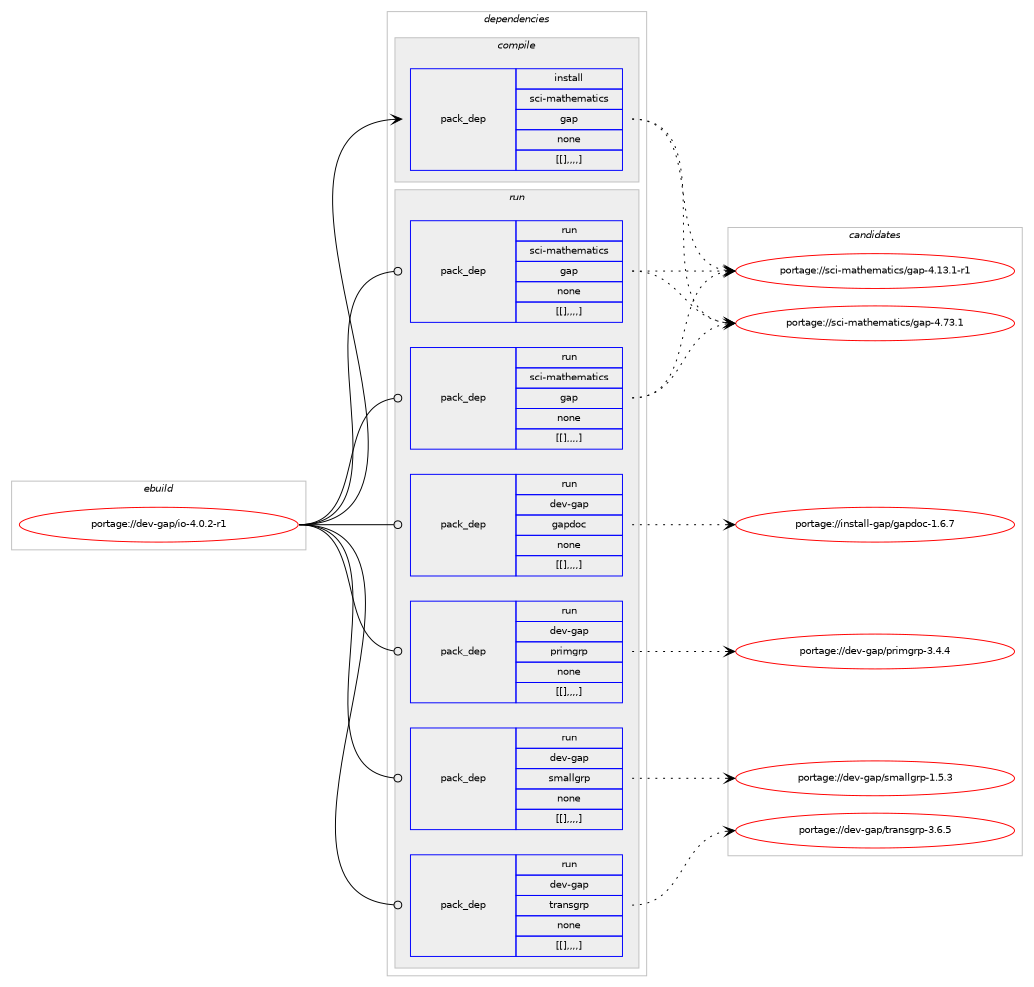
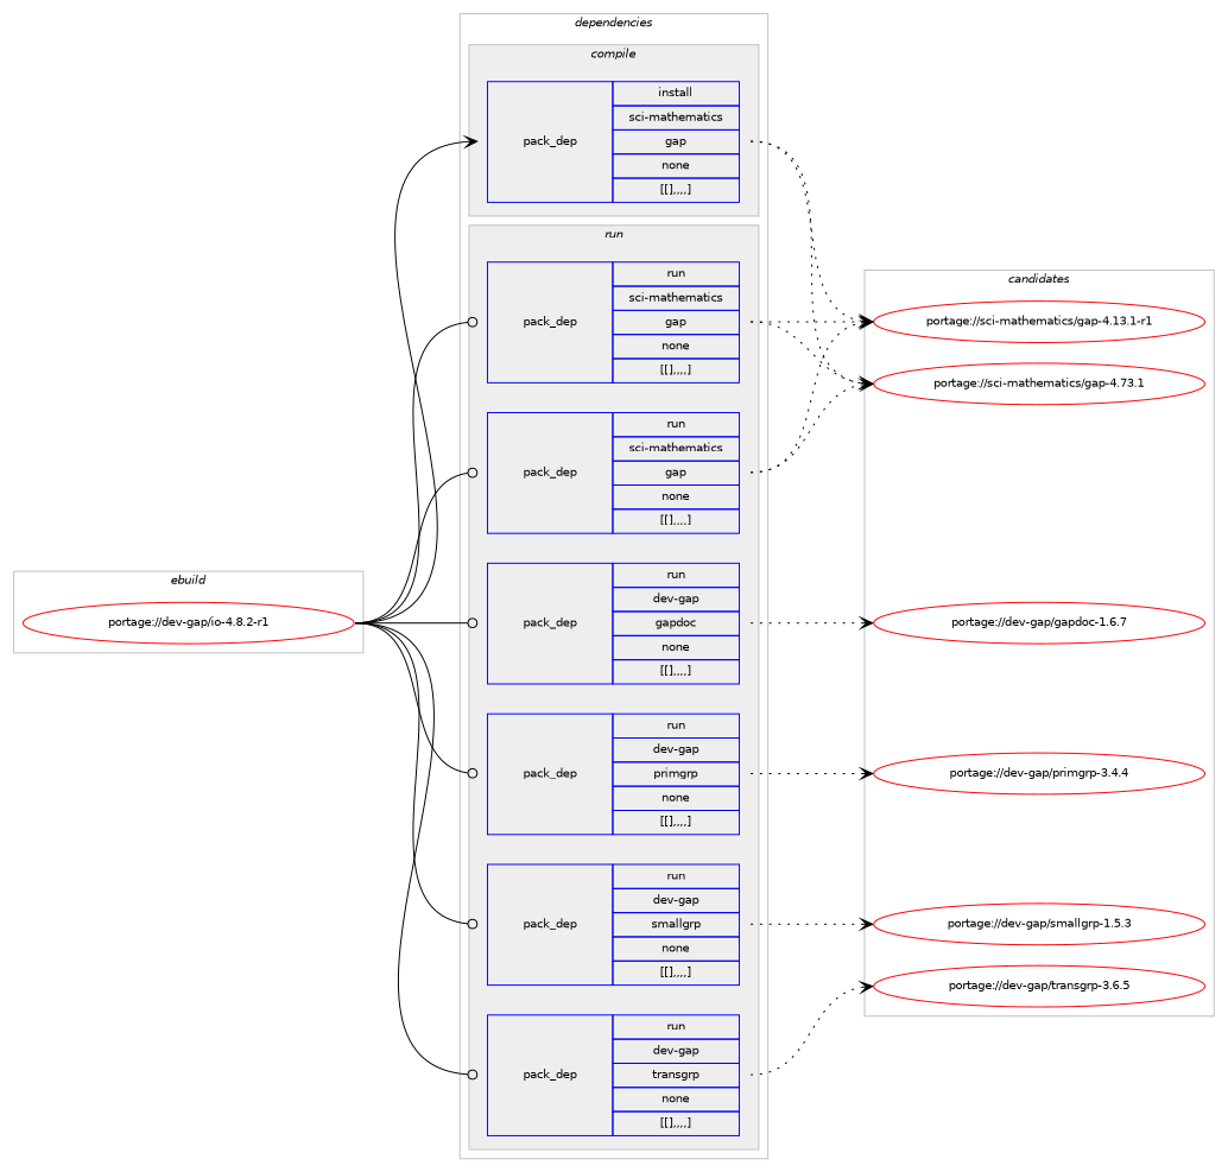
  digraph {
    compound=true
    concentrate=true
    fontname=Helvetica
    fontsize=10
    newrank=true
    rankdir=LR
    ranksep=1.5
    node [color=red fontname=Helvetica fontsize=10]
    edge [arrowhead=vee headport=w style=dotted tailport=e weight=100]
-   n1 [label="portage://dev-gap/io-4.0.2-r1" width=4]
+   n1 [label="portage://dev-gap/io-4.8.2-r1" width=4]
    n2 [color=blue label=<<TABLE BORDER="0" CELLBORDER="1" CELLSPACING="0" CELLPADDING="4" WIDTH="220"><TR><TD ROWSPAN="6" CELLPADDING="30">pack_dep</TD></TR><TR><TD WIDTH="110">install</TD></TR><TR><TD>sci-mathematics</TD></TR><TR><TD>gap</TD></TR><TR><TD>none</TD></TR><TR><TD>[[],,,,]</TD></TR></TABLE>> shape=none]
    n3 [color=blue label=<<TABLE BORDER="0" CELLBORDER="1" CELLSPACING="0" CELLPADDING="4" WIDTH="220"><TR><TD ROWSPAN="6" CELLPADDING="30">pack_dep</TD></TR><TR><TD WIDTH="110">run</TD></TR><TR><TD>dev-gap</TD></TR><TR><TD>gapdoc</TD></TR><TR><TD>none</TD></TR><TR><TD>[[],,,,]</TD></TR></TABLE>> shape=none]
    n4 [color=blue label=<<TABLE BORDER="0" CELLBORDER="1" CELLSPACING="0" CELLPADDING="4" WIDTH="220"><TR><TD ROWSPAN="6" CELLPADDING="30">pack_dep</TD></TR><TR><TD WIDTH="110">run</TD></TR><TR><TD>dev-gap</TD></TR><TR><TD>primgrp</TD></TR><TR><TD>none</TD></TR><TR><TD>[[],,,,]</TD></TR></TABLE>> shape=none]
    n5 [color=blue label=<<TABLE BORDER="0" CELLBORDER="1" CELLSPACING="0" CELLPADDING="4" WIDTH="220"><TR><TD ROWSPAN="6" CELLPADDING="30">pack_dep</TD></TR><TR><TD WIDTH="110">run</TD></TR><TR><TD>dev-gap</TD></TR><TR><TD>smallgrp</TD></TR><TR><TD>none</TD></TR><TR><TD>[[],,,,]</TD></TR></TABLE>> shape=none]
    n6 [color=blue label=<<TABLE BORDER="0" CELLBORDER="1" CELLSPACING="0" CELLPADDING="4" WIDTH="220"><TR><TD ROWSPAN="6" CELLPADDING="30">pack_dep</TD></TR><TR><TD WIDTH="110">run</TD></TR><TR><TD>dev-gap</TD></TR><TR><TD>transgrp</TD></TR><TR><TD>none</TD></TR><TR><TD>[[],,,,]</TD></TR></TABLE>> shape=none]
    n7 [color=blue label=<<TABLE BORDER="0" CELLBORDER="1" CELLSPACING="0" CELLPADDING="4" WIDTH="220"><TR><TD ROWSPAN="6" CELLPADDING="30">pack_dep</TD></TR><TR><TD WIDTH="110">run</TD></TR><TR><TD>sci-mathematics</TD></TR><TR><TD>gap</TD></TR><TR><TD>none</TD></TR><TR><TD>[[],,,,]</TD></TR></TABLE>> shape=none]
    n8 [color=blue label=<<TABLE BORDER="0" CELLBORDER="1" CELLSPACING="0" CELLPADDING="4" WIDTH="220"><TR><TD ROWSPAN="6" CELLPADDING="30">pack_dep</TD></TR><TR><TD WIDTH="110">run</TD></TR><TR><TD>sci-mathematics</TD></TR><TR><TD>gap</TD></TR><TR><TD>none</TD></TR><TR><TD>[[],,,,]</TD></TR></TABLE>> shape=none]
    n9 [label="portage://sci-mathematics/gap-4.13.1-r1" width=4]
    n10 [label="portage://sci-mathematics/gap-4.73.1" width=4]
-   n11 [label="portage://install-gap/gapdoc-1.6.7" width=4]
+   n11 [label="portage://dev-gap/gapdoc-1.6.7" width=4]
    n12 [label="portage://dev-gap/primgrp-3.4.4" width=4]
    n13 [label="portage://dev-gap/smallgrp-1.5.3" width=4]
    n14 [label="portage://dev-gap/transgrp-3.6.5" width=4]
    subgraph cluster_1 {
      color=gray
      label=<<i>ebuild</i>>
      n1
    }
    subgraph cluster_2 {
      color=gray
      label=<<i>dependencies</i>>
      subgraph cluster_3 {
        color=gray
        fillcolor="#eeeeee"
        label=<<i>compile</i>>
        style=filled
        subgraph sub_4 {
          color=gray
          fillcolor="#eeeeee"
          label=<<i>compile</i>>
          style=filled
          n2
        }
      }
      subgraph cluster_5 {
        color=gray
        fillcolor="#eeeeee"
        label=<<i>compile and run</i>>
        style=filled
      }
      subgraph cluster_6 {
        color=gray
        fillcolor="#eeeeee"
        label=<<i>run</i>>
        style=filled
        subgraph sub_7 {
          color=gray
          fillcolor="#eeeeee"
          label=<<i>run</i>>
          style=filled
          n3
        }
        subgraph sub_8 {
          color=gray
          fillcolor="#eeeeee"
          label=<<i>run</i>>
          style=filled
          n4
        }
        subgraph sub_9 {
          color=gray
          fillcolor="#eeeeee"
          label=<<i>run</i>>
          style=filled
          n5
        }
        subgraph sub_10 {
          color=gray
          fillcolor="#eeeeee"
          label=<<i>run</i>>
          style=filled
          n6
        }
        subgraph sub_11 {
          color=gray
          fillcolor="#eeeeee"
          label=<<i>run</i>>
          style=filled
          n7
        }
        subgraph sub_12 {
          color=gray
          fillcolor="#eeeeee"
          label=<<i>run</i>>
          style=filled
          n8
        }
      }
    }
    subgraph cluster_13 {
      color=gray
      label=<<i>candidates</i>>
      rank=same
      subgraph sub_14 {
        color=black
        label=<<i>candidates</i>>
        nodesep=1
        rank=same
        n9
        n10
      }
      subgraph sub_15 {
        color=black
        label=<<i>candidates</i>>
        nodesep=1
        rank=same
        n11
      }
      subgraph sub_16 {
        color=black
        label=<<i>candidates</i>>
        nodesep=1
        rank=same
        n12
      }
      subgraph sub_17 {
        color=black
        label=<<i>candidates</i>>
        nodesep=1
        rank=same
        n13
      }
      subgraph sub_18 {
        color=black
        label=<<i>candidates</i>>
        nodesep=1
        rank=same
        n14
      }
      subgraph sub_19 {
        color=black
        label=<<i>candidates</i>>
        nodesep=1
        rank=same
        n9
        n10
      }
      subgraph sub_20 {
        color=black
        label=<<i>candidates</i>>
        nodesep=1
        rank=same
        n9
        n10
      }
    }
    n1 -> n2 [style=solid weight=20]
    n1 -> n3 [arrowhead=odot style=solid weight=20]
    n1 -> n4 [arrowhead=odot style=solid weight=20]
    n1 -> n5 [arrowhead=odot style=solid weight=20]
    n1 -> n6 [arrowhead=odot style=solid weight=20]
    n1 -> n7 [arrowhead=odot style=solid weight=20]
    n1 -> n8 [arrowhead=odot style=solid weight=20]
    n2 -> n9
    n2 -> n10
    n3 -> n11
    n4 -> n12
    n5 -> n13
    n6 -> n14
    n7 -> n9
    n7 -> n10
    n8 -> n9
    n8 -> n10
  }
